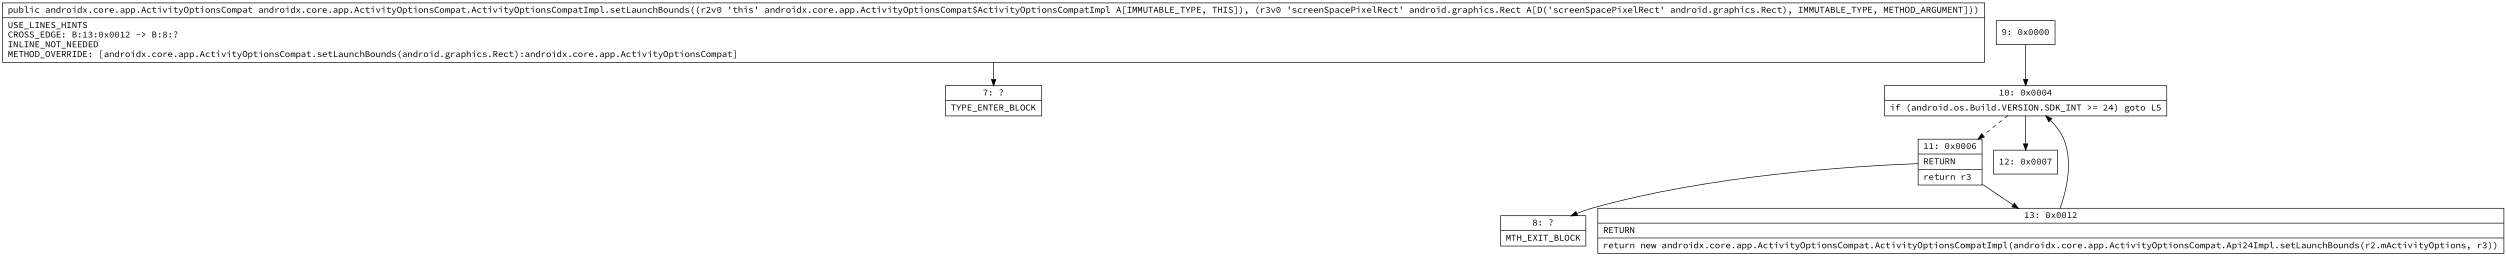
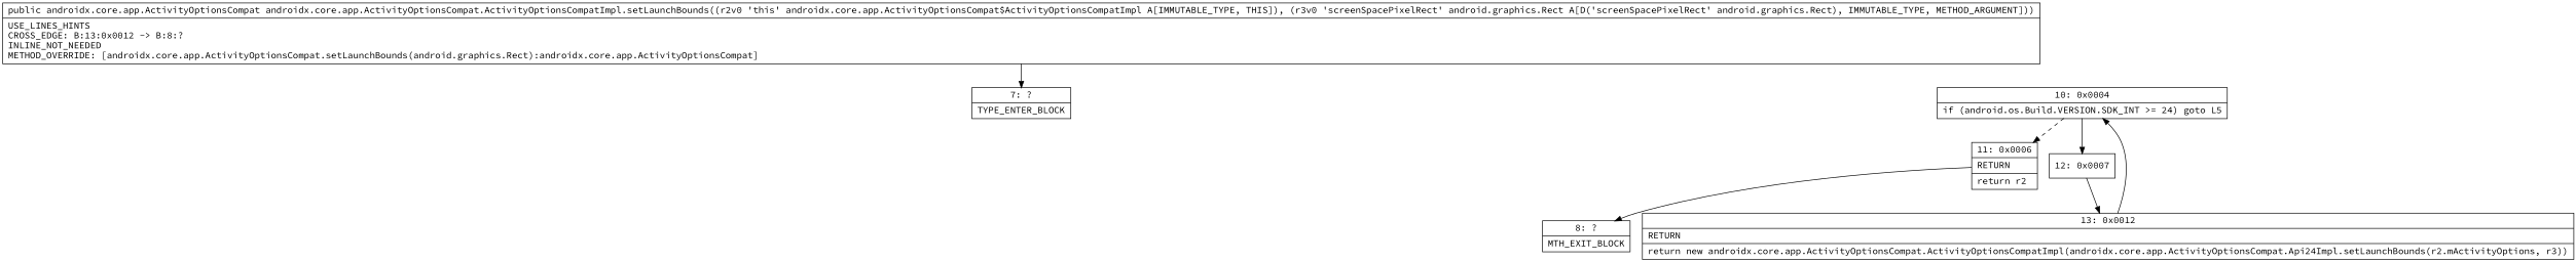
  digraph {
    fontname="Source Code Pro"
    node [fontname="Source Code Pro" shape=record]
    edge [fontname="Source Code Pro"]
    n1 [label="{7\:\ ?|TYPE_ENTER_BLOCK\l}"]
-   n2 [label="{9\:\ 0x0000}"]
    n3 [label="{10\:\ 0x0004|if (android.os.Build.VERSION.SDK_INT \>= 24) goto L5\l}"]
-   n4 [label="{11\:\ 0x0006|RETURN\l|return r3\l}"]
+   n4 [label="{11\:\ 0x0006|RETURN\l|return r2\l}"]
    n5 [label="{12\:\ 0x0007}"]
    n6 [label="{8\:\ ?|MTH_EXIT_BLOCK\l}"]
    n7 [label="{13\:\ 0x0012|RETURN\l|return new androidx.core.app.ActivityOptionsCompat.ActivityOptionsCompatImpl(androidx.core.app.ActivityOptionsCompat.Api24Impl.setLaunchBounds(r2.mActivityOptions, r3))\l}"]
    n8 [label="{public androidx.core.app.ActivityOptionsCompat androidx.core.app.ActivityOptionsCompat.ActivityOptionsCompatImpl.setLaunchBounds((r2v0 'this' androidx.core.app.ActivityOptionsCompat$ActivityOptionsCompatImpl A[IMMUTABLE_TYPE, THIS]), (r3v0 'screenSpacePixelRect' android.graphics.Rect A[D('screenSpacePixelRect' android.graphics.Rect), IMMUTABLE_TYPE, METHOD_ARGUMENT]))  | USE_LINES_HINTS\lCROSS_EDGE: B:13:0x0012 \-\> B:8:?\lINLINE_NOT_NEEDED\lMETHOD_OVERRIDE: [androidx.core.app.ActivityOptionsCompat.setLaunchBounds(android.graphics.Rect):androidx.core.app.ActivityOptionsCompat]\l}"]
-   n2 -> n3
    n3 -> n4 [style=dashed]
    n3 -> n5
    n4 -> n6
-   n4 -> n7
+   n5 -> n7
    n7 -> n3
    n8 -> n1
  }
